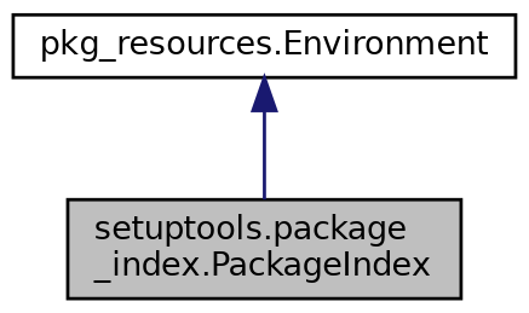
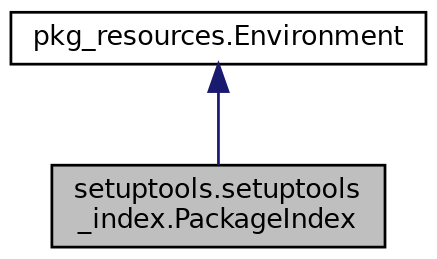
  digraph {
    node [color=black fontname=Helvetica fontsize=10 shape=record style=filled]
-   n1 [fillcolor=grey75 fontcolor=black height=0.2 label="setuptools.package\l_index.PackageIndex" width=0.4]
+   n1 [fillcolor=grey75 fontcolor=black height=0.2 label="setuptools.setuptools\l_index.PackageIndex" width=0.4]
    n2 [fillcolor=white height=0.2 label="pkg_resources.Environment" width=0.4]
    n2 -> n1 [color=midnightblue dir=back fontname=Helvetica fontsize=10 labelfontname=Helvetica labelfontsize=10 style=solid]
  }
